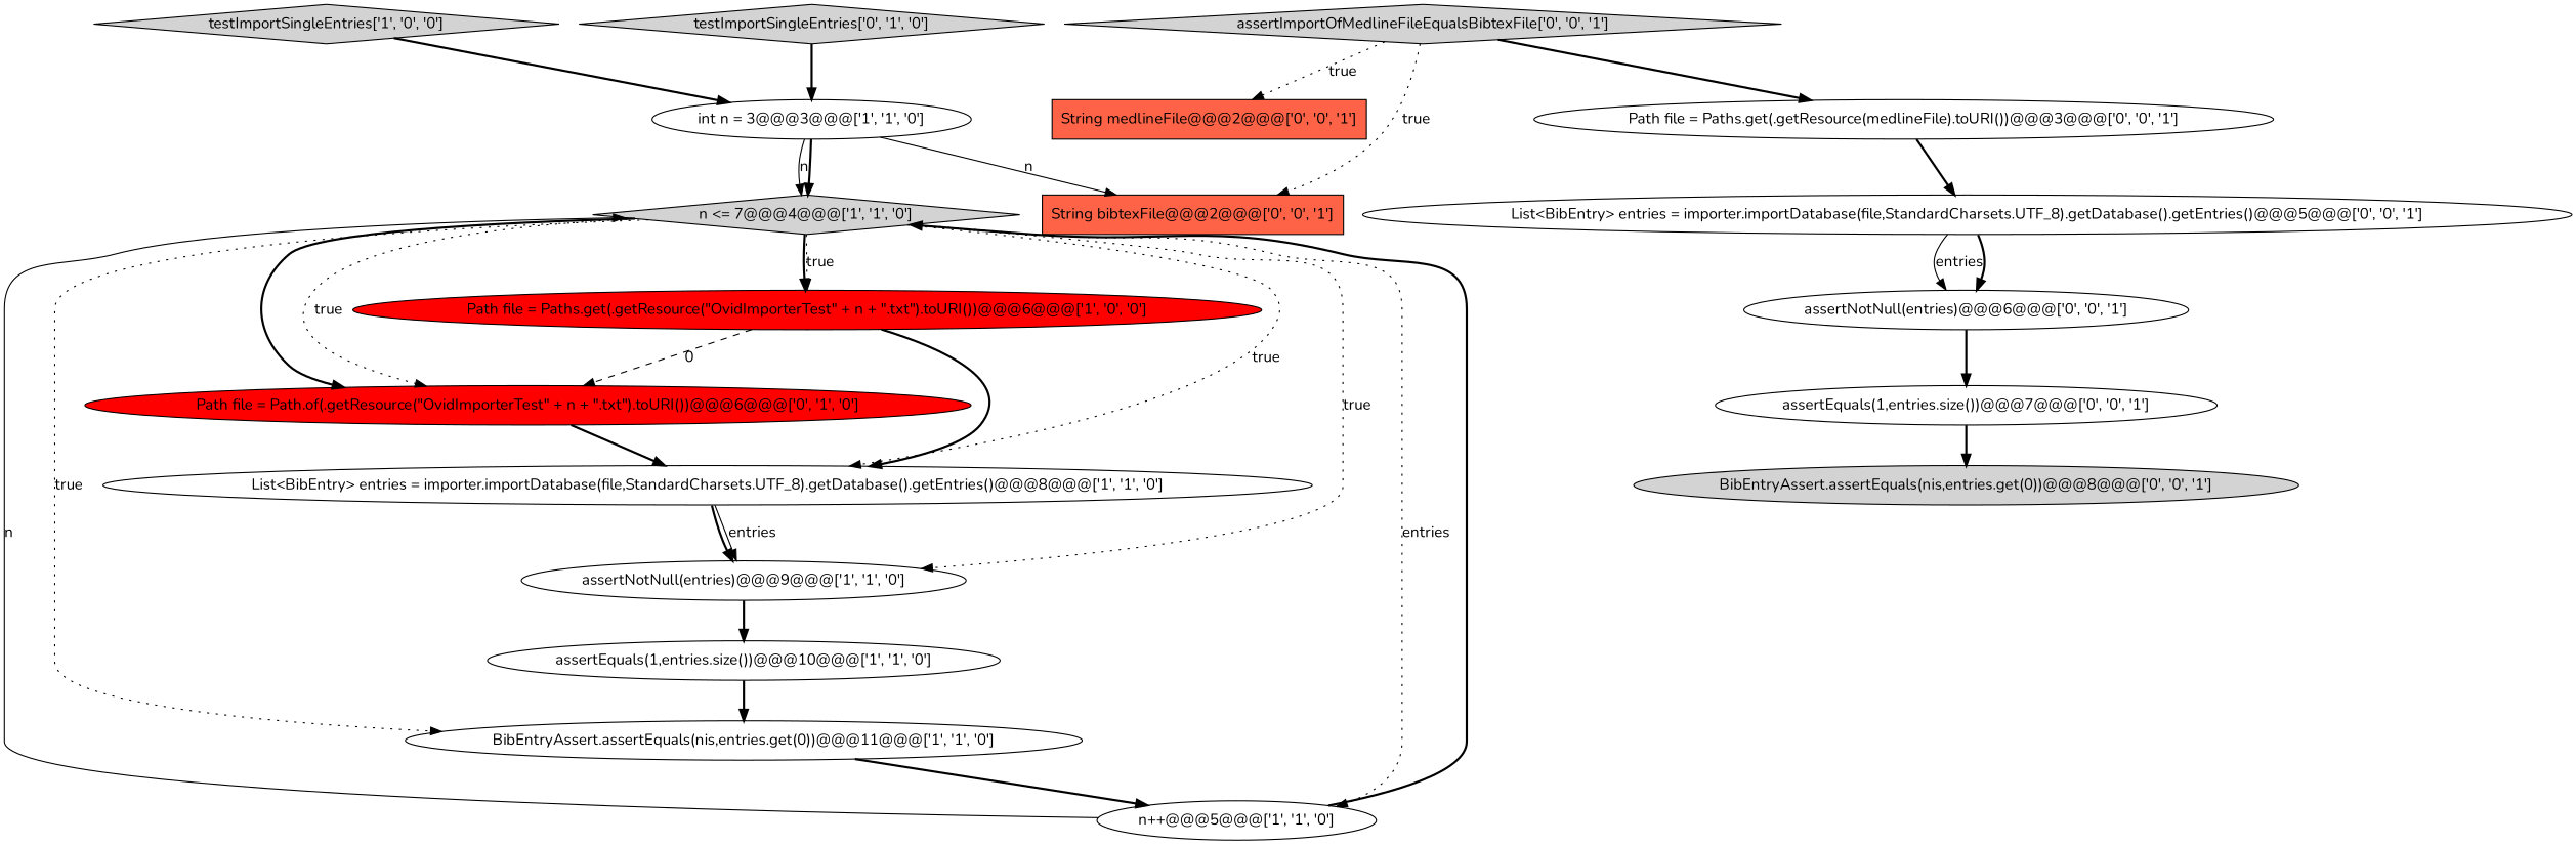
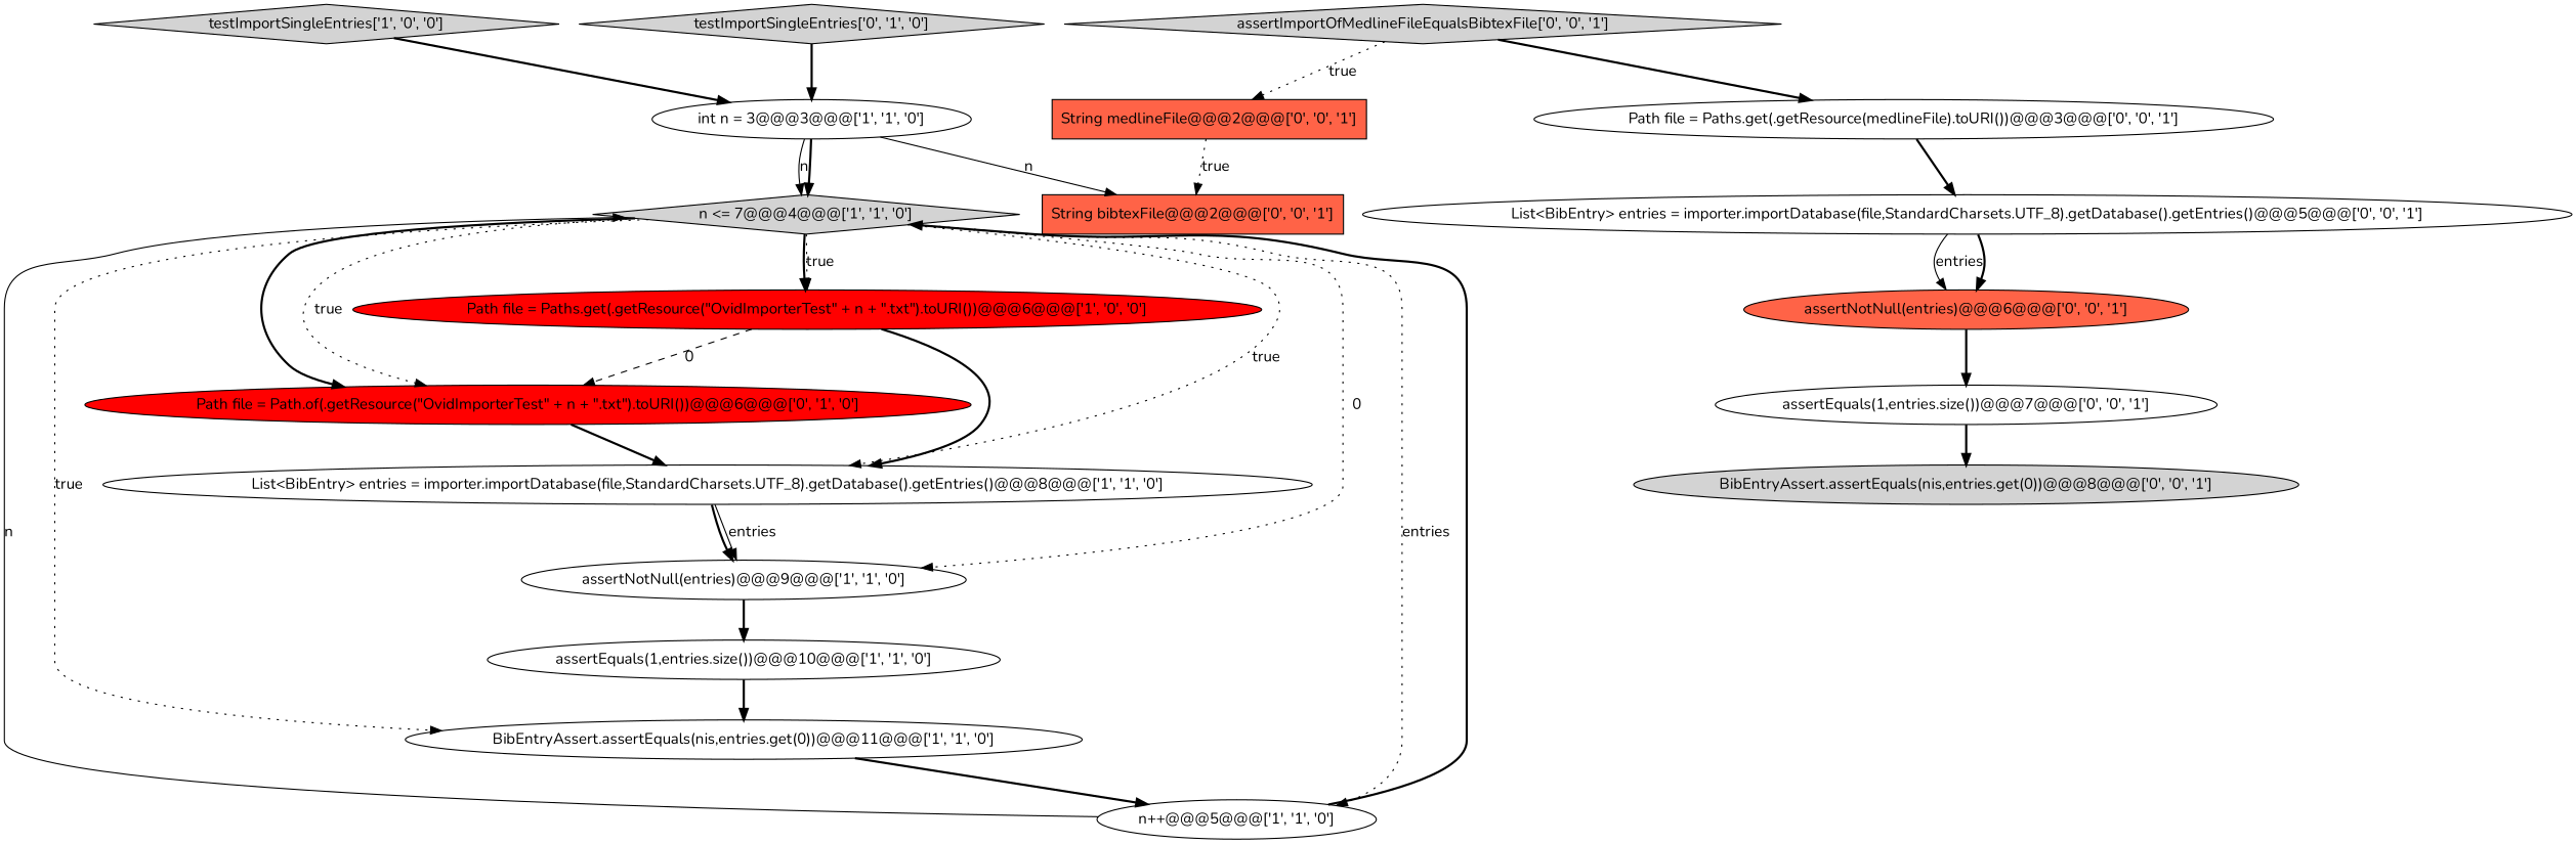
  digraph {
    fontname=Nunito
    node [fillcolor=white fontname=Nunito shape=ellipse style=filled]
    edge [fontname=Nunito style=bold]
    n1 [fillcolor=lightgray label="testImportSingleEntries['1', '0', '0']" shape=diamond]
    n2 [label="int n = 3@@@3@@@['1', '1', '0']"]
    n3 [fillcolor=tomato label="String bibtexFile@@@2@@@['0', '0', '1']" shape=box]
    n4 [fillcolor=lightgray label="n <= 7@@@4@@@['1', '1', '0']" shape=diamond]
-   n5 [label="assertNotNull(entries)@@@6@@@['0', '0', '1']"]
+   n5 [fillcolor=tomato label="assertNotNull(entries)@@@6@@@['0', '0', '1']"]
    n6 [label="assertEquals(1,entries.size())@@@7@@@['0', '0', '1']"]
    n7 [fillcolor=lightgray label="BibEntryAssert.assertEquals(nis,entries.get(0))@@@8@@@['0', '0', '1']"]
    n8 [fillcolor=red label="Path file = Path.of(.getResource(\"OvidImporterTest\" + n + \".txt\").toURI())@@@6@@@['0', '1', '0']"]
    n9 [label="List<BibEntry> entries = importer.importDatabase(file,StandardCharsets.UTF_8).getDatabase().getEntries()@@@8@@@['1', '1', '0']"]
    n10 [label="assertNotNull(entries)@@@9@@@['1', '1', '0']"]
    n11 [label="n++@@@5@@@['1', '1', '0']"]
    n12 [label="BibEntryAssert.assertEquals(nis,entries.get(0))@@@11@@@['1', '1', '0']"]
    n13 [fillcolor=red label="Path file = Paths.get(.getResource(\"OvidImporterTest\" + n + \".txt\").toURI())@@@6@@@['1', '0', '0']"]
    n14 [label="assertEquals(1,entries.size())@@@10@@@['1', '1', '0']"]
    n15 [fillcolor=tomato label="String medlineFile@@@2@@@['0', '0', '1']" shape=box]
    n16 [label="List<BibEntry> entries = importer.importDatabase(file,StandardCharsets.UTF_8).getDatabase().getEntries()@@@5@@@['0', '0', '1']"]
    n17 [label="Path file = Paths.get(.getResource(medlineFile).toURI())@@@3@@@['0', '0', '1']"]
    n18 [fillcolor=lightgray label="testImportSingleEntries['0', '1', '0']" shape=diamond]
    n19 [fillcolor=lightgray label="assertImportOfMedlineFileEqualsBibtexFile['0', '0', '1']" shape=diamond]
    n1 -> n2
    n2 -> n3 [label=n style=solid]
    n2 -> n4 [label=n style=solid]
    n2 -> n4
    n4 -> n8
    n4 -> n8 [label=true style=dotted]
    n4 -> n9 [label=true style=dotted]
-   n4 -> n10 [label=true style=dotted]
+   n4 -> n10 [label=0 style=dotted]
    n4 -> n11 [label=entries style=dotted]
    n4 -> n12 [label=true style=dotted]
    n4 -> n13 [label=true style=dotted]
    n4 -> n13
    n5 -> n6
    n6 -> n7
    n8 -> n9
    n9 -> n10
    n9 -> n10 [label=entries style=solid]
    n10 -> n14
    n11 -> n4
    n11 -> n4 [label=n style=solid]
    n12 -> n11
    n13 -> n8 [label=0 style=dashed]
    n13 -> n9
    n14 -> n12
    n16 -> n5 [label=entries style=solid]
    n16 -> n5
    n17 -> n16
    n18 -> n2
-   n19 -> n3 [label=true style=dotted]
+   n15 -> n3 [label=true style=dotted]
    n19 -> n15 [label=true style=dotted]
    n19 -> n17
  }
